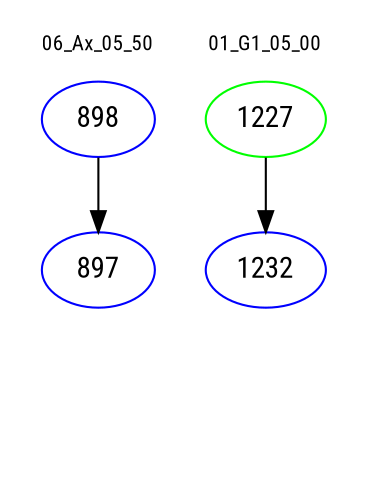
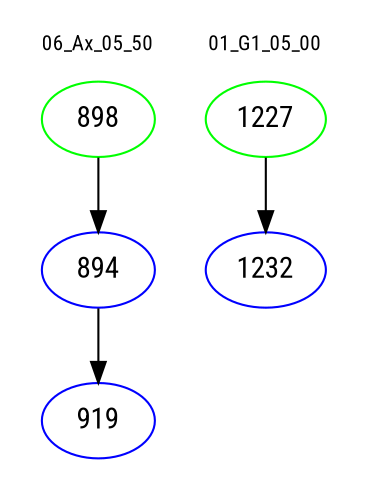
  digraph {
    fontname="Roboto Condensed"
    node [color=blue fontname="Roboto Condensed"]
    edge [color=black fontname="Roboto Condensed"]
-   n1 [label=898]
-   n2 [label=897]
+   n1 [color=green label=898]
+   n2 [label=894]
+   n3 [label=919]
    n4 [color=green label=1227]
    n5 [label=1232]
    subgraph cluster_1 {
      color=white
      fontsize=10
      label="06_Ax_05_50"
      n1
      n2
+     n3
    }
    subgraph cluster_2 {
      color=white
      fontsize=10
      label="01_G1_05_00"
      n4
      n5
    }
    n1 -> n2
+   n2 -> n3
    n4 -> n5
  }
